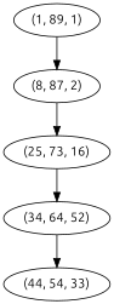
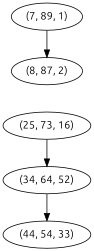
  digraph {
    fontname=Ubuntu
    node [fontname=Ubuntu]
    edge [fontname=Ubuntu]
-   "(7, 89, 1)" [label="(1, 89, 1)"]
+   "(7, 89, 1)"
    "(8, 87, 2)"
    "(25, 73, 16)"
    n4 [label="(34, 64, 52)"]
    n5 [label="(44, 54, 33)"]
    "(7, 89, 1)" -> "(8, 87, 2)"
-   "(8, 87, 2)" -> "(25, 73, 16)"
    "(25, 73, 16)" -> n4
    n4 -> n5
  }
